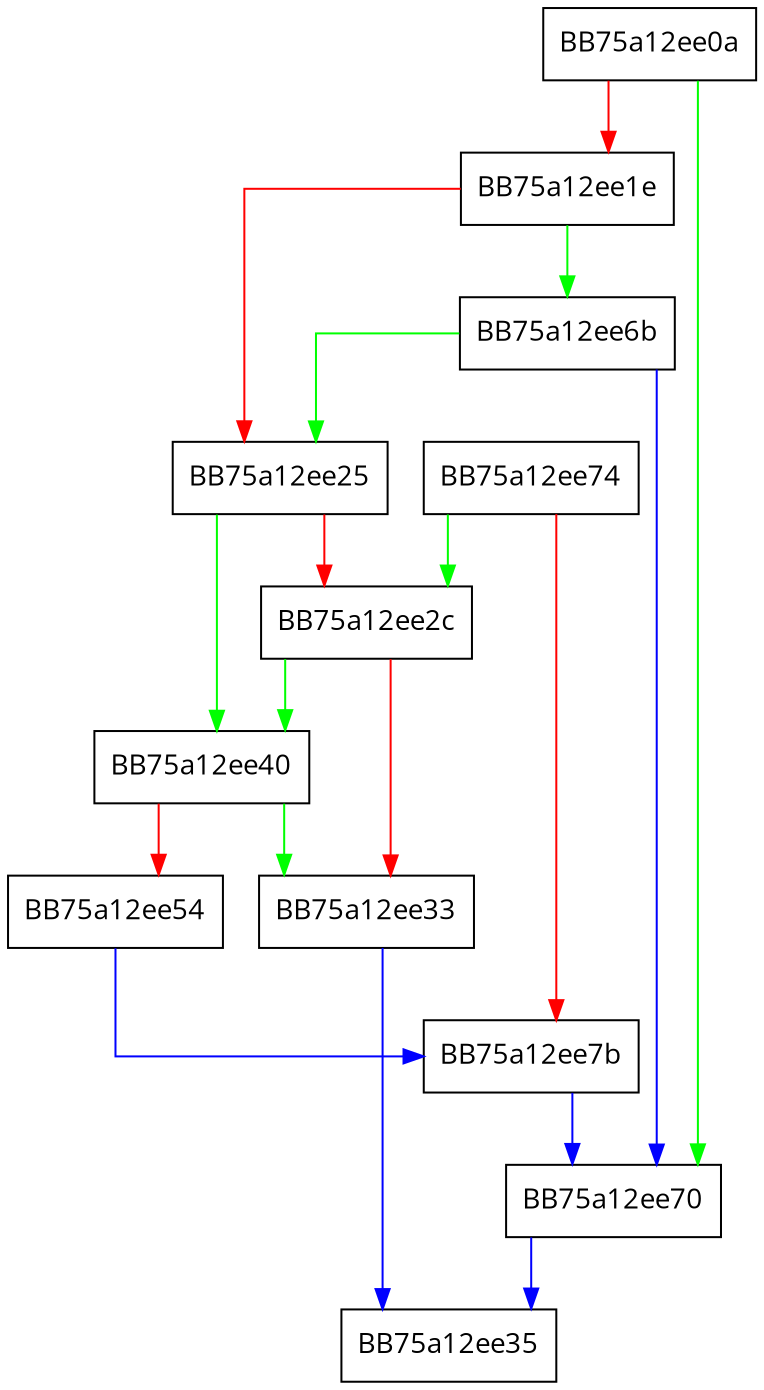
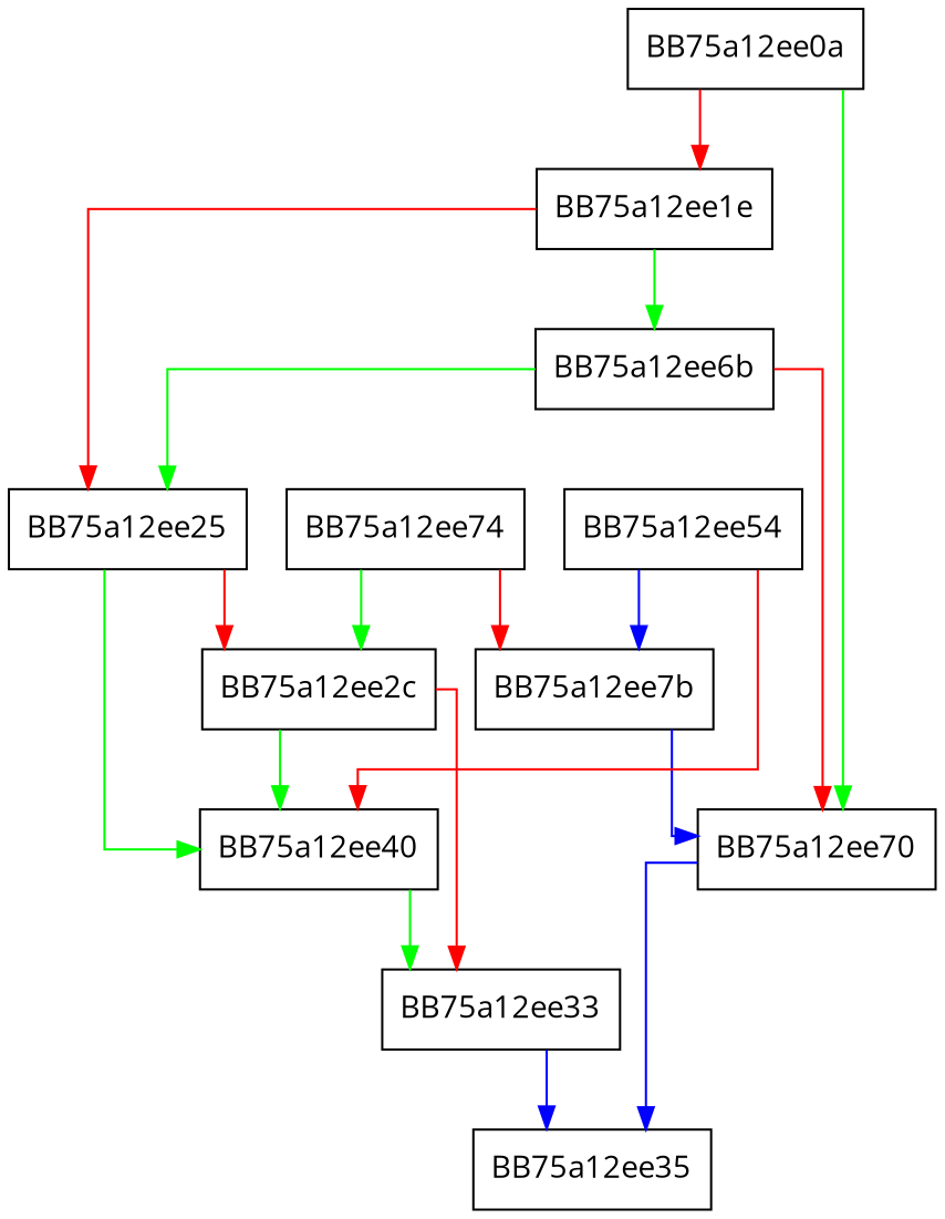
  digraph {
    fontname="Open Sans"
    splines=ortho
    node [fontname="Open Sans" shape=box]
    edge [color=green fontname="Open Sans"]
    BB75a12ee1e
    BB75a12ee6b
    BB75a12ee25
    BB75a12ee0a
    BB75a12ee70
    BB75a12ee2c
    BB75a12ee40
    BB75a12ee35
    BB75a12ee74
    BB75a12ee7b
    BB75a12ee33
    BB75a12ee54
    BB75a12ee1e -> BB75a12ee6b
    BB75a12ee1e -> BB75a12ee25 [color=red]
    BB75a12ee6b -> BB75a12ee25
-   BB75a12ee6b -> BB75a12ee70 [color=blue]
+   BB75a12ee6b -> BB75a12ee70 [color=red]
    BB75a12ee25 -> BB75a12ee2c [color=red]
    BB75a12ee25 -> BB75a12ee40
    BB75a12ee0a -> BB75a12ee1e [color=red]
    BB75a12ee0a -> BB75a12ee70
    BB75a12ee70 -> BB75a12ee35 [color=blue]
    BB75a12ee2c -> BB75a12ee40
    BB75a12ee2c -> BB75a12ee33 [color=red]
    BB75a12ee40 -> BB75a12ee33
-   BB75a12ee40 -> BB75a12ee54 [color=red]
+   BB75a12ee54 -> BB75a12ee40 [color=red]
    BB75a12ee74 -> BB75a12ee2c
    BB75a12ee74 -> BB75a12ee7b [color=red]
    BB75a12ee7b -> BB75a12ee70 [color=blue]
    BB75a12ee33 -> BB75a12ee35 [color=blue]
    BB75a12ee54 -> BB75a12ee7b [color=blue]
  }
